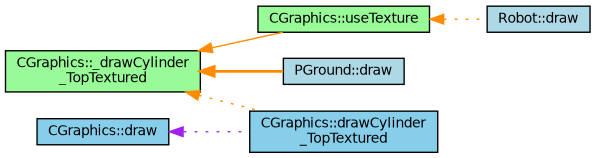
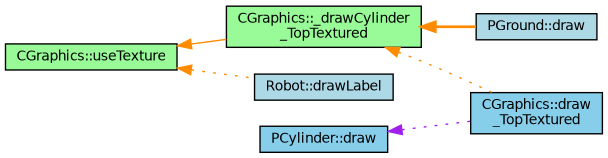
  digraph {
    rankdir=LR
    node [color=black fillcolor=palegreen fontname=Helvetica fontsize=10 shape=record style=filled]
    edge [color=darkorange dir=back fontname=Helvetica fontsize=10 labelfontname=Helvetica labelfontsize=10 style=dotted]
    n1 [fontcolor=black height=0.2 label="CGraphics::useTexture" width=0.4]
    n2 [height=0.2 label="CGraphics::_drawCylinder\l_TopTextured" width=0.4]
-   n3 [fillcolor=lightblue height=0.2 label="Robot::draw" width=0.4]
+   n3 [fillcolor=lightblue height=0.2 label="Robot::drawLabel" width=0.4]
    n4 [fillcolor=lightblue height=0.2 label="PGround::draw" width=0.4]
-   n5 [fillcolor=skyblue height=0.2 label="CGraphics::drawCylinder\l_TopTextured" width=0.4]
-   n6 [fillcolor=skyblue height=0.2 label="CGraphics::draw" width=0.4]
-   n2 -> n1 [style=solid]
+   n5 [fillcolor=skyblue height=0.2 label="CGraphics::draw\l_TopTextured" width=0.4]
+   n6 [fillcolor=skyblue height=0.2 label="PCylinder::draw" width=0.4]
+   n1 -> n2 [style=solid]
    n1 -> n3
    n2 -> n4 [style=bold]
    n2 -> n5
    n6 -> n5 [color=purple]
  }
